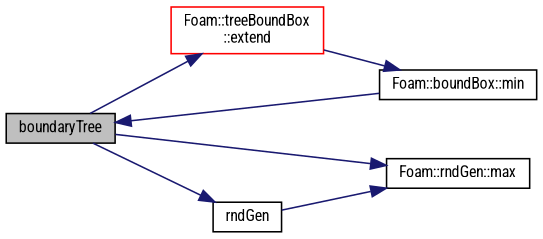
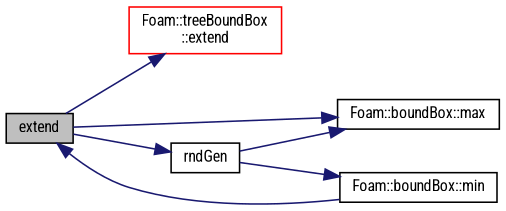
  digraph {
    fontname="Roboto Condensed"
    rankdir=LR
    node [color=black fontname="Roboto Condensed" fontsize=10 shape=record]
    edge [color=midnightblue fontname="Roboto Condensed" fontsize=10 labelfontname=Helvetica labelfontsize=10 style=solid]
-   n1 [fillcolor=grey75 fontcolor=black height=0.2 label=boundaryTree style=filled width=0.4]
+   n1 [fillcolor=grey75 fontcolor=black height=0.2 label=extend style=filled width=0.4]
    n2 [color=red height=0.2 label="Foam::treeBoundBox\l::extend" width=0.4]
-   n3 [height=0.2 label="Foam::rndGen::max" width=0.4]
+   n3 [height=0.2 label="Foam::boundBox::max" width=0.4]
    n4 [height=0.2 label=rndGen width=0.4]
    n5 [height=0.2 label="Foam::boundBox::min" width=0.4]
    n1 -> n2
    n1 -> n3
    n1 -> n4
-   n2 -> n5
+   n4 -> n5
    n4 -> n3
    n5 -> n1
  }
